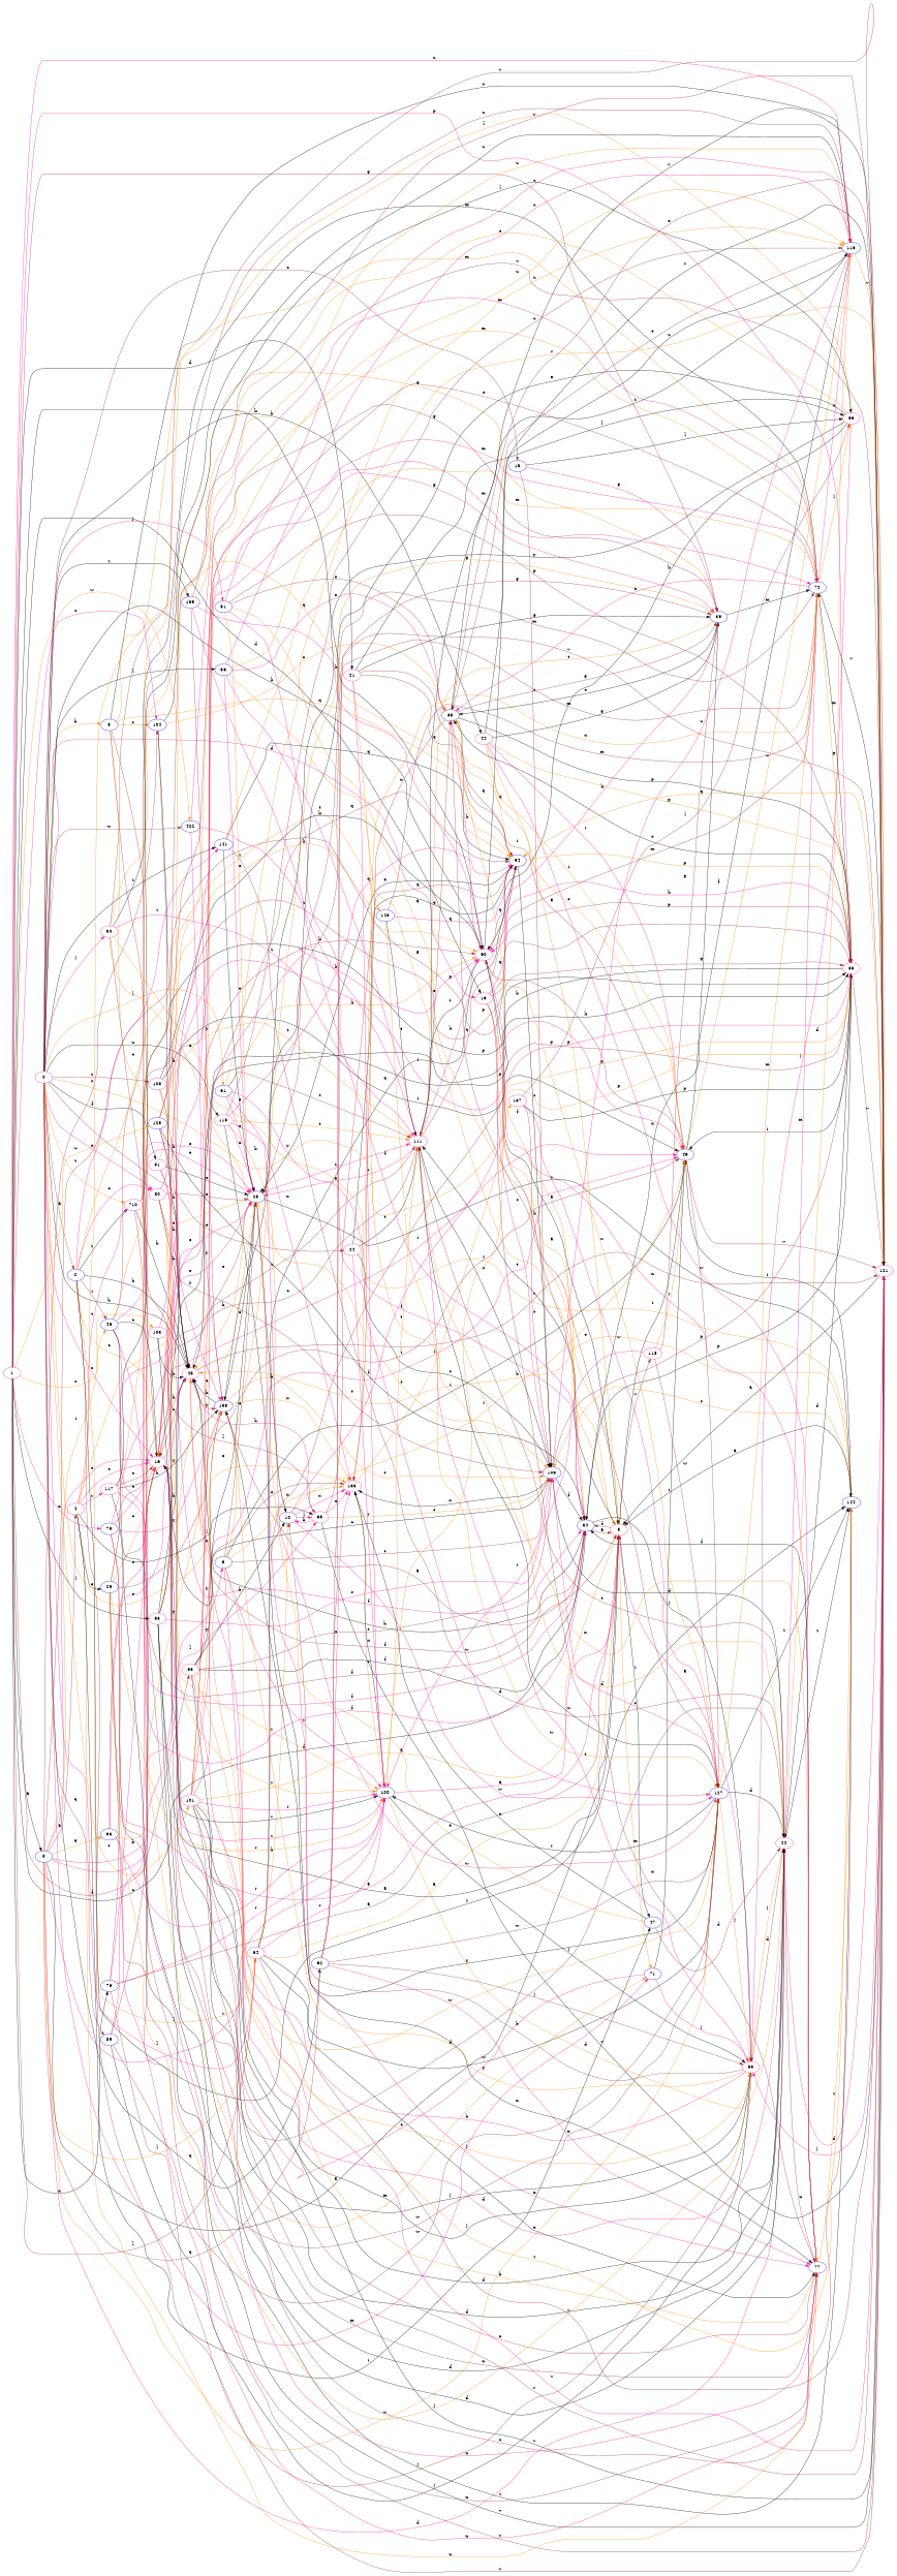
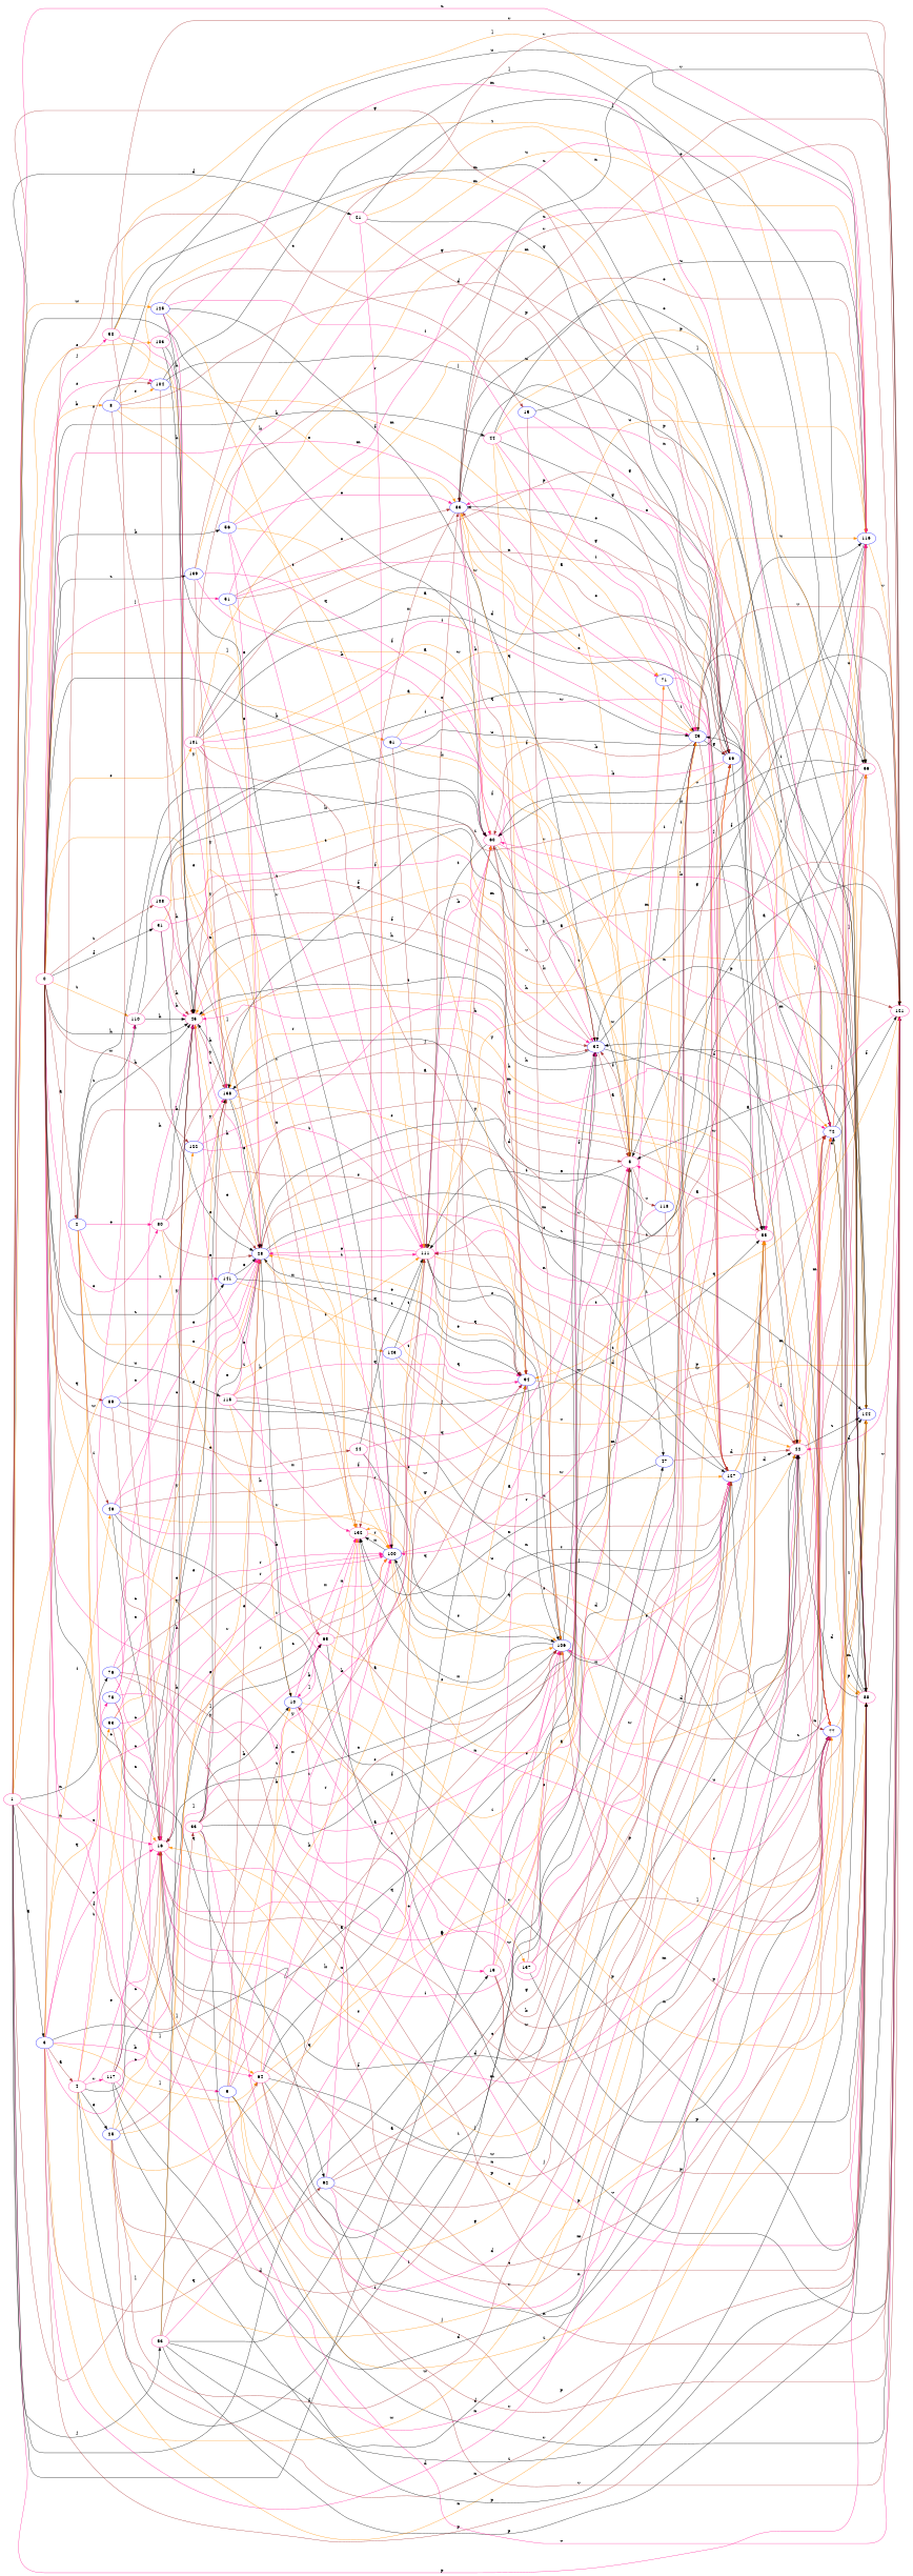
  strict digraph {
    rankdir=LR
    node [color=blue]
    edge [color=black]
    0 [color=deeppink]
    2
    8
    15
    16 [color=deeppink]
    19 [color=deeppink]
    24 [color=deeppink]
    31 [color=deeppink]
    44 [color=deeppink]
    45 [color=deeppink]
    50 [color=deeppink]
    51
    56
    60 [color=deeppink]
    61
    64 [color=deeppink]
    71
    80 [color=deeppink]
    89
    92
    101 [color=deeppink]
    108 [color=deeppink]
-   110 [color=deeppink label=710]
+   110 [color=deeppink]
    115 [color=deeppink]
-   122 [label=422]
-   132 [color=deeppink label=133]
+   122
+   132 [color=deeppink]
    137 [color=deeppink]
    139
    141
    46
    55 [color=deeppink]
    143
    144
    104
    116
    22 [color=deeppink]
    65 [color=deeppink]
    94
    72
    39
    106
    66 [color=deeppink]
    100
    77
    49
    88 [color=deeppink]
    5 [color=deeppink]
    111 [color=deeppink]
    34
    28
    121 [color=deeppink]
    138
    127
    83
    10
    1 [color=deeppink]
    3
    21 [color=deeppink]
    33 [color=deeppink]
    53 [color=deeppink]
    75
    76
    103 [color=deeppink]
    125
    4 [color=deeppink]
    9
    93
    25
    47
    117 [color=deeppink]
-   118 [color=deeppink]
+   118
    0 -> 2 [color=brown label=a]
    0 -> 8 [color=darkorange label=b]
    0 -> 15 [color=brown label=c]
    0 -> 16 [color=deeppink label=c]
    0 -> 19 [color=deeppink label=d]
    0 -> 24 [color=brown label=e]
    0 -> 31 [label=f]
    0 -> 44 [label=h]
    0 -> 45 [label=h]
    0 -> 50 [color=deeppink label=j]
    0 -> 51 [color=deeppink label=j]
-   0 -> 56 [label=l]
+   0 -> 56 [label=k]
    0 -> 60 [label=k]
    0 -> 61 [color=darkorange label=l]
    0 -> 64 [color=deeppink label=l]
    0 -> 71 [color=deeppink label=m]
    0 -> 80 [color=deeppink label=o]
    0 -> 89 [color=brown label=q]
    0 -> 92 [label=q]
    0 -> 101 [color=darkorange label=s]
    0 -> 108 [color=brown label=t]
    0 -> 110 [color=darkorange label=t]
    0 -> 115 [label=u]
    0 -> 122 [color=brown label=w]
    0 -> 132 [color=darkorange label=x]
    0 -> 137 [color=darkorange label=y]
    0 -> 139 [label=z]
    0 -> 141 [label=z]
    2 -> 16 [color=darkorange label=c]
    2 -> 45 [label=h]
    2 -> 64 [color=darkorange label=l]
    2 -> 80 [color=deeppink label=o]
    2 -> 110 [label=t]
    2 -> 141 [color=deeppink label=z]
    2 -> 46 [color=brown label=i]
    2 -> 55 [color=brown label=j]
    2 -> 143 [color=darkorange label=z]
    2 -> 144 [label=z]
    8 -> 71 [color=darkorange label=m]
    8 -> 104 [color=darkorange label=s]
    8 -> 116 [label=u]
    8 -> 22 [color=brown label=d]
    8 -> 65 [color=brown label=l]
    8 -> 94 [color=darkorange label=q]
    8 -> 72 [color=darkorange label=m]
    15 -> 39 [color=deeppink label=g]
    15 -> 106 [color=brown label=s]
    15 -> 66 [label=l]
    16 -> 45 [color=brown label=h]
    16 -> 22 [label=d]
    16 -> 72 [color=deeppink label=m]
    16 -> 39 [color=deeppink label=g]
    16 -> 100 [color=deeppink label=r]
    16 -> 77 [color=brown label=n]
    16 -> 49 [color=deeppink label=i]
    19 -> 94 [color=deeppink label=q]
    19 -> 72 [color=brown label=m]
    19 -> 106 [color=deeppink label=s]
    19 -> 77 [color=brown label=n]
    19 -> 88 [color=brown label=p]
    19 -> 5 [color=darkorange label=a]
-   24 -> 94 [label=q]
+   24 -> 94 [color=deeppink label=q]
    24 -> 106 [label=s]
    24 -> 100 [color=deeppink label=r]
    24 -> 111 [label=t]
    31 -> 45 [color=deeppink label=h]
    31 -> 72 [color=darkorange label=m]
    31 -> 34 [color=deeppink label=f]
    31 -> 28 [label=e]
    44 -> 116 [label=u]
    44 -> 94 [color=darkorange label=q]
    44 -> 39 [label=g]
    44 -> 77 [color=deeppink label=n]
    44 -> 49 [color=deeppink label=i]
    44 -> 88 [color=darkorange label=p]
    44 -> 5 [color=darkorange label=a]
    45 -> 16 [color=brown label=c]
    45 -> 34 [color=brown label=f]
    45 -> 28 [color=brown label=e]
    45 -> 121 [color=brown label=v]
    45 -> 138 [color=brown label=y]
    50 -> 16 [color=brown label=c]
    50 -> 144 [color=darkorange label=z]
    50 -> 72 [label=m]
    50 -> 66 [color=darkorange label=l]
    50 -> 111 [color=deeppink label=t]
    50 -> 28 [color=darkorange label=e]
    50 -> 121 [color=brown label=v]
    51 -> 116 [color=deeppink label=u]
    51 -> 88 [color=brown label=p]
    51 -> 5 [color=darkorange label=a]
    51 -> 28 [color=darkorange label=e]
    51 -> 127 [color=deeppink label=w]
    51 -> 83 [color=brown label=o]
    56 -> 116 [color=deeppink label=u]
    56 -> 72 [color=darkorange label=m]
    56 -> 5 [color=darkorange label=a]
    56 -> 111 [color=deeppink label=t]
    56 -> 28 [color=deeppink label=e]
    56 -> 83 [color=deeppink label=o]
    60 -> 94 [color=brown label=q]
    60 -> 77 [color=deeppink label=n]
    60 -> 5 [label=a]
    60 -> 111 [label=t]
    60 -> 121 [label=v]
    60 -> 127 [color=darkorange label=w]
    61 -> 60 [color=darkorange label=k]
    61 -> 116 [color=darkorange label=u]
    61 -> 111 [color=brown label=t]
    61 -> 34 [color=deeppink label=f]
-   61 -> 28 [color=deeppink label=e]
+   108 -> 28 [color=deeppink label=e]
    61 -> 127 [color=deeppink label=w]
    64 -> 94 [label=q]
    64 -> 100 [color=deeppink label=r]
    64 -> 77 [label=n]
    64 -> 88 [color=brown label=p]
    64 -> 5 [color=darkorange label=a]
    64 -> 121 [color=brown label=v]
    64 -> 127 [label=w]
    64 -> 10 [color=darkorange label=b]
    71 -> 16 [color=deeppink label=c]
    71 -> 55 [color=deeppink label=j]
    71 -> 49 [label=i]
    80 -> 45 [label=h]
    80 -> 106 [color=brown label=s]
    80 -> 100 [color=darkorange label=r]
    80 -> 28 [color=brown label=e]
    80 -> 121 [color=brown label=v]
    89 -> 16 [color=brown label=c]
    89 -> 55 [label=j]
    89 -> 28 [color=deeppink label=e]
    89 -> 127 [color=brown label=w]
    92 -> 132 [color=deeppink label=x]
    92 -> 55 [color=brown label=j]
    92 -> 72 [color=brown label=m]
    92 -> 39 [color=brown label=g]
    92 -> 77 [color=deeppink label=n]
    92 -> 127 [color=brown label=w]
    101 -> 132 [color=brown label=x]
    101 -> 55 [label=j]
    101 -> 116 [color=darkorange label=u]
    101 -> 22 [label=d]
    101 -> 94 [color=brown label=q]
    101 -> 100 [color=deeppink label=r]
    101 -> 77 [color=brown label=n]
    101 -> 49 [color=deeppink label=i]
    101 -> 5 [color=darkorange label=a]
    101 -> 121 [color=brown label=v]
    101 -> 138 [color=darkorange label=y]
    101 -> 127 [color=darkorange label=w]
    108 -> 45 [color=brown label=h]
    108 -> 60 [label=k]
    108 -> 100 [color=darkorange label=r]
    108 -> 49 [label=i]
    110 -> 45 [label=h]
    110 -> 116 [label=u]
    110 -> 34 [color=brown label=f]
    115 -> 132 [color=deeppink label=x]
    115 -> 116 [color=brown label=u]
    115 -> 94 [color=deeppink label=q]
    115 -> 77 [label=n]
    115 -> 111 [color=darkorange label=t]
    115 -> 28 [color=deeppink label=e]
    115 -> 10 [color=darkorange label=b]
    122 -> 72 [color=deeppink label=m]
    122 -> 111 [color=deeppink label=t]
    122 -> 138 [color=deeppink label=y]
    132 -> 100 [color=darkorange label=r]
    132 -> 88 [color=darkorange label=p]
    137 -> 106 [color=brown label=s]
    137 -> 66 [color=brown label=l]
    137 -> 88 [label=p]
    137 -> 127 [color=deeppink label=w]
    139 -> 60 [color=deeppink label=k]
    139 -> 116 [color=darkorange label=u]
    139 -> 34 [color=deeppink label=f]
    139 -> 121 [color=brown label=v]
    139 -> 138 [color=brown label=y]
    141 -> 22 [color=brown label=d]
    141 -> 94 [label=q]
    141 -> 28 [label=e]
    141 -> 121 [color=darkorange label=v]
    46 -> 16 [label=c]
    46 -> 116 [color=brown label=u]
    46 -> 39 [color=darkorange label=g]
    46 -> 77 [color=deeppink label=n]
    46 -> 34 [color=deeppink label=f]
    46 -> 28 [color=deeppink label=e]
    46 -> 121 [label=v]
    55 -> 45 [color=deeppink label=h]
    55 -> 22 [color=brown label=d]
    55 -> 5 [color=deeppink label=a]
    55 -> 111 [color=deeppink label=t]
    55 -> 138 [color=darkorange label=y]
    55 -> 10 [color=brown label=b]
    143 -> 94 [color=deeppink label=q]
    143 -> 72 [color=brown label=m]
    143 -> 111 [label=t]
    143 -> 127 [color=darkorange label=w]
    144 -> 16 [color=brown label=c]
    144 -> 45 [color=darkorange label=h]
    144 -> 106 [color=darkorange label=s]
    144 -> 49 [label=i]
    144 -> 5 [label=a]
    104 -> 45 [color=brown label=h]
    104 -> 55 [label=j]
    104 -> 66 [label=l]
    104 -> 83 [color=darkorange label=o]
    116 -> 22 [color=darkorange label=d]
    116 -> 111 [label=t]
    116 -> 34 [label=f]
    116 -> 121 [color=darkorange label=v]
    116 -> 83 [color=brown label=o]
    22 -> 55 [color=darkorange label=j]
    22 -> 144 [label=z]
    22 -> 72 [color=deeppink label=m]
    22 -> 77 [color=brown label=n]
    22 -> 111 [color=brown label=t]
    65 -> 45 [color=deeppink label=h]
    65 -> 132 [color=deeppink label=x]
    65 -> 94 [color=brown label=q]
    65 -> 106 [color=darkorange label=s]
    65 -> 121 [label=v]
    65 -> 10 [color=deeppink label=b]
    94 -> 106 [label=s]
    94 -> 88 [color=darkorange label=p]
    94 -> 28 [label=e]
    72 -> 16 [color=brown label=c]
    72 -> 132 [color=darkorange label=x]
    72 -> 116 [color=deeppink label=u]
    72 -> 66 [color=darkorange label=l]
    72 -> 88 [color=darkorange label=p]
-   72 -> 121 [label=v]
+   72 -> 121 [label=f]
    72 -> 83 [color=deeppink label=o]
    39 -> 60 [color=deeppink label=k]
    39 -> 72 [label=m]
    39 -> 111 [color=darkorange label=t]
    39 -> 83 [label=o]
    106 -> 16 [label=c]
    106 -> 132 [label=x]
    106 -> 116 [color=deeppink label=u]
    106 -> 22 [label=d]
    106 -> 88 [color=brown label=p]
    106 -> 34 [label=f]
    66 -> 16 [color=darkorange label=c]
    66 -> 60 [label=k]
    66 -> 55 [color=deeppink label=j]
    66 -> 28 [label=e]
    66 -> 138 [label=y]
    100 -> 132 [label=x]
    100 -> 55 [label=j]
    100 -> 22 [color=darkorange label=d]
    100 -> 88 [color=darkorange label=p]
    100 -> 5 [color=deeppink label=a]
    100 -> 111 [color=darkorange label=t]
    77 -> 45 [color=darkorange label=h]
    77 -> 144 [color=darkorange label=z]
    77 -> 34 [label=f]
    49 -> 60 [color=brown label=k]
    49 -> 116 [color=darkorange label=u]
    49 -> 39 [label=g]
    49 -> 121 [color=brown label=v]
    49 -> 127 [color=brown label=w]
    49 -> 83 [color=darkorange label=o]
    88 -> 45 [label=h]
    88 -> 60 [color=deeppink label=k]
    88 -> 22 [label=d]
    88 -> 72 [label=m]
    88 -> 49 [label=i]
    88 -> 121 [color=brown label=v]
    88 -> 83 [label=o]
    5 -> 71 [color=darkorange label=m]
    5 -> 49 [label=i]
    5 -> 111 [label=t]
    5 -> 34 [color=brown label=f]
    5 -> 47 [label=i]
    5 -> 118 [color=brown label=v]
    111 -> 16 [color=brown label=c]
    111 -> 60 [color=deeppink label=k]
    111 -> 22 [color=darkorange label=d]
    111 -> 94 [color=brown label=q]
    111 -> 106 [label=s]
    111 -> 28 [color=deeppink label=e]
    111 -> 127 [label=w]
    111 -> 83 [color=brown label=o]
    34 -> 45 [label=h]
    34 -> 60 [color=brown label=k]
    34 -> 55 [label=j]
    34 -> 88 [label=p]
    34 -> 5 [color=brown label=a]
    28 -> 45 [color=darkorange label=h]
    28 -> 144 [label=z]
    28 -> 72 [color=brown label=m]
    28 -> 106 [color=darkorange label=s]
    28 -> 77 [color=deeppink label=n]
    28 -> 111 [color=deeppink label=t]
    28 -> 121 [color=brown label=v]
    28 -> 10 [label=b]
    121 -> 55 [color=deeppink label=j]
    121 -> 22 [color=deeppink label=d]
    121 -> 94 [color=darkorange label=q]
    121 -> 5 [label=a]
    121 -> 83 [color=brown label=o]
    138 -> 45 [label=h]
    138 -> 132 [color=darkorange label=x]
    138 -> 106 [color=darkorange label=s]
    138 -> 5 [color=brown label=a]
    138 -> 28 [label=e]
    127 -> 55 [color=darkorange label=j]
    127 -> 144 [label=z]
    127 -> 22 [label=d]
    127 -> 72 [color=darkorange label=m]
    127 -> 106 [color=deeppink label=s]
    127 -> 100 [label=r]
    127 -> 138 [label=y]
    127 -> 83 [color=brown label=o]
    83 -> 60 [color=deeppink label=k]
    83 -> 132 [color=brown label=x]
    83 -> 94 [color=brown label=q]
    83 -> 39 [color=brown label=g]
    83 -> 49 [color=darkorange label=i]
    83 -> 88 [label=p]
    83 -> 34 [color=darkorange label=f]
    83 -> 121 [label=v]
    10 -> 132 [color=deeppink label=x]
    10 -> 65 [color=deeppink label=l]
    10 -> 49 [color=darkorange label=i]
    10 -> 88 [color=deeppink label=p]
    10 -> 127 [color=deeppink label=w]
    1 -> 19 [label=d]
    1 -> 60 [label=k]
    1 -> 64 [color=brown label=l]
    1 -> 122 [color=darkorange label=w]
    1 -> 104 [color=deeppink label=s]
    1 -> 116 [color=deeppink label=u]
    1 -> 39 [color=brown label=g]
    1 -> 88 [color=deeppink label=p]
    1 -> 34 [label=f]
    1 -> 3 [label=a]
    1 -> 21 [label=d]
    1 -> 33 [color=brown label=f]
    1 -> 53 [label=j]
    1 -> 75 [color=deeppink label=n]
    1 -> 76 [label=n]
    1 -> 103 [color=darkorange label=s]
    1 -> 125 [color=darkorange label=w]
    3 -> 16 [color=deeppink label=c]
    3 -> 64 [color=darkorange label=l]
    3 -> 92 [color=brown label=q]
    3 -> 46 [color=darkorange label=i]
    3 -> 104 [color=brown label=s]
    3 -> 22 [color=deeppink label=d]
    3 -> 65 [color=deeppink label=l]
    3 -> 100 [color=deeppink label=r]
    3 -> 88 [color=brown label=p]
    3 -> 5 [label=a]
    3 -> 127 [color=darkorange label=w]
    3 -> 4 [color=brown label=a]
    3 -> 9 [color=deeppink label=b]
    3 -> 93 [color=darkorange label=q]
-   21 -> 94 [color=brown label=q]
    21 -> 39 [label=g]
    21 -> 66 [label=l]
    21 -> 100 [color=deeppink label=r]
    21 -> 77 [color=darkorange label=n]
-   21 -> 49 [color=brown label=i]
+   21 -> 49 [color=brown label=p]
    33 -> 60 [color=deeppink label=k]
    33 -> 55 [color=darkorange label=j]
    33 -> 22 [color=deeppink label=d]
    33 -> 106 [color=brown label=s]
    33 -> 34 [label=f]
    33 -> 28 [label=e]
    33 -> 121 [label=v]
    33 -> 138 [color=brown label=y]
    33 -> 10 [label=b]
    53 -> 45 [label=h]
    53 -> 60 [color=brown label=k]
    53 -> 144 [label=z]
    53 -> 22 [label=d]
    53 -> 106 [color=deeppink label=s]
    53 -> 88 [label=p]
    53 -> 5 [label=a]
    53 -> 28 [color=darkorange label=e]
    75 -> 16 [color=deeppink label=c]
    75 -> 5 [color=deeppink label=a]
    75 -> 28 [color=deeppink label=e]
    75 -> 121 [color=brown label=v]
    75 -> 138 [color=deeppink label=y]
    76 -> 16 [color=deeppink label=c]
    76 -> 100 [color=deeppink label=r]
    76 -> 88 [color=brown label=p]
    76 -> 5 [color=brown label=a]
    76 -> 121 [color=brown label=v]
    103 -> 45 [label=h]
    103 -> 72 [color=deeppink label=m]
    103 -> 100 [label=r]
    125 -> 45 [label=h]
    125 -> 39 [color=brown label=g]
    125 -> 49 [color=deeppink label=i]
    125 -> 111 [color=darkorange label=t]
    125 -> 34 [label=f]
    125 -> 138 [color=deeppink label=y]
-   4 -> 16 [color=deeppink label=c]
+   4 -> 16 [color=deeppink label=e]
    4 -> 110 [color=deeppink label=t]
    4 -> 65 [label=l]
    4 -> 94 [color=darkorange label=q]
    4 -> 77 [color=darkorange label=n]
    4 -> 28 [color=darkorange label=e]
    4 -> 25 [label=e]
    4 -> 47 [label=i]
    4 -> 117 [color=deeppink label=v]
    9 -> 132 [color=darkorange label=x]
    9 -> 144 [color=darkorange label=z]
    9 -> 39 [color=darkorange label=g]
    9 -> 106 [color=brown label=s]
    9 -> 100 [color=deeppink label=r]
    9 -> 49 [label=i]
    9 -> 28 [color=brown label=e]
    9 -> 121 [color=deeppink label=v]
    93 -> 16 [color=brown label=c]
    93 -> 45 [color=deeppink label=h]
    93 -> 100 [color=deeppink label=r]
    93 -> 77 [color=deeppink label=n]
    93 -> 138 [color=darkorange label=y]
    25 -> 16 [color=darkorange label=c]
    25 -> 60 [color=darkorange label=k]
    25 -> 55 [color=darkorange label=j]
    25 -> 100 [color=darkorange label=r]
    25 -> 77 [color=brown label=n]
    25 -> 49 [color=brown label=i]
    25 -> 111 [color=brown label=t]
    25 -> 127 [color=brown label=w]
    47 -> 132 [label=x]
    47 -> 22 [color=brown label=d]
    47 -> 28 [color=darkorange label=e]
    117 -> 16 [color=brown label=c]
    117 -> 22 [label=d]
    117 -> 88 [label=p]
    117 -> 34 [color=deeppink label=f]
    117 -> 28 [color=deeppink label=e]
    117 -> 138 [label=y]
    118 -> 39 [color=brown label=g]
    118 -> 100 [color=deeppink label=r]
    118 -> 49 [color=darkorange label=i]
    118 -> 127 [color=brown label=w]
  }
